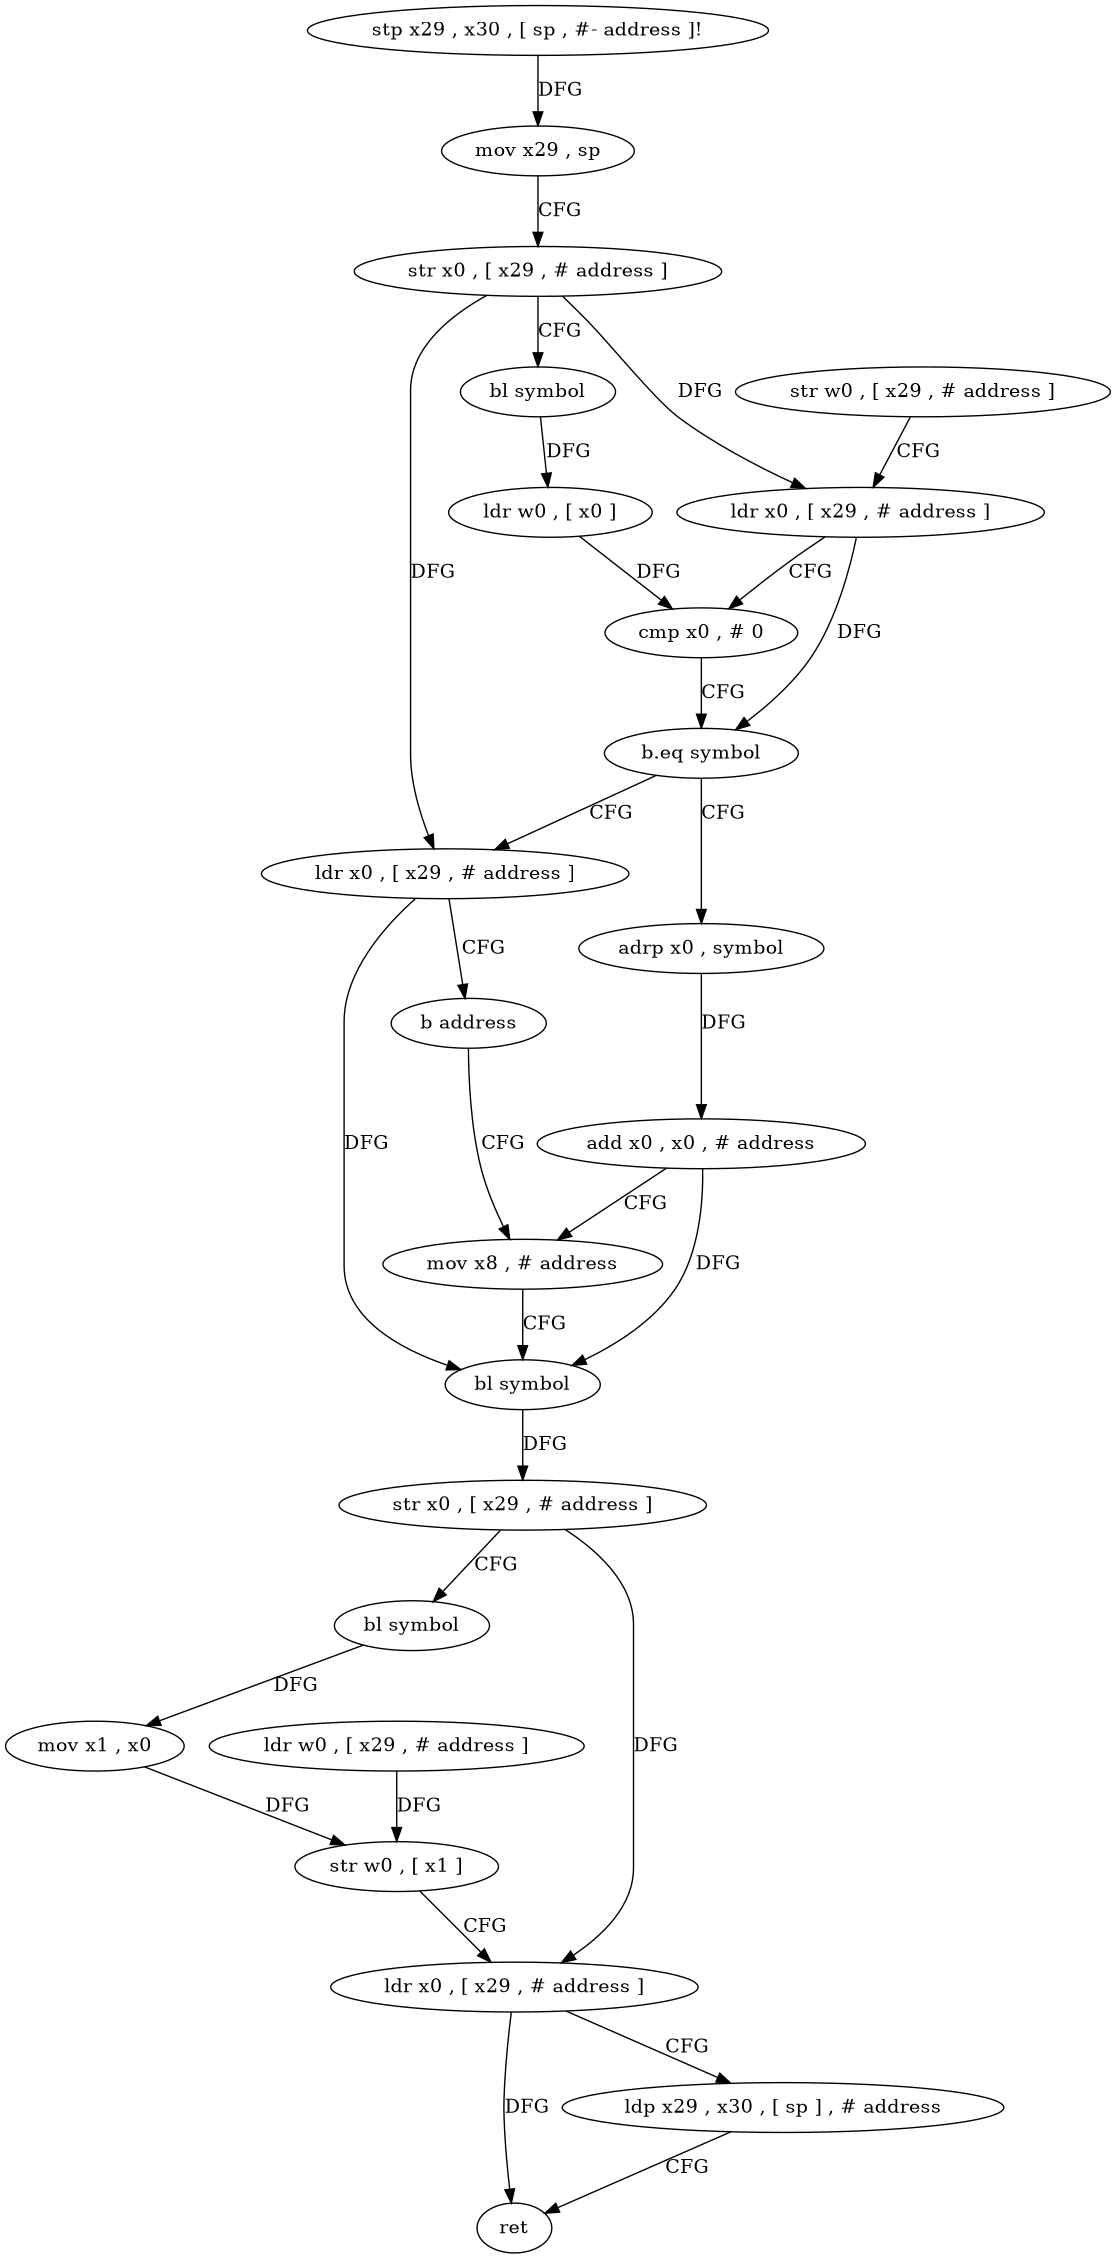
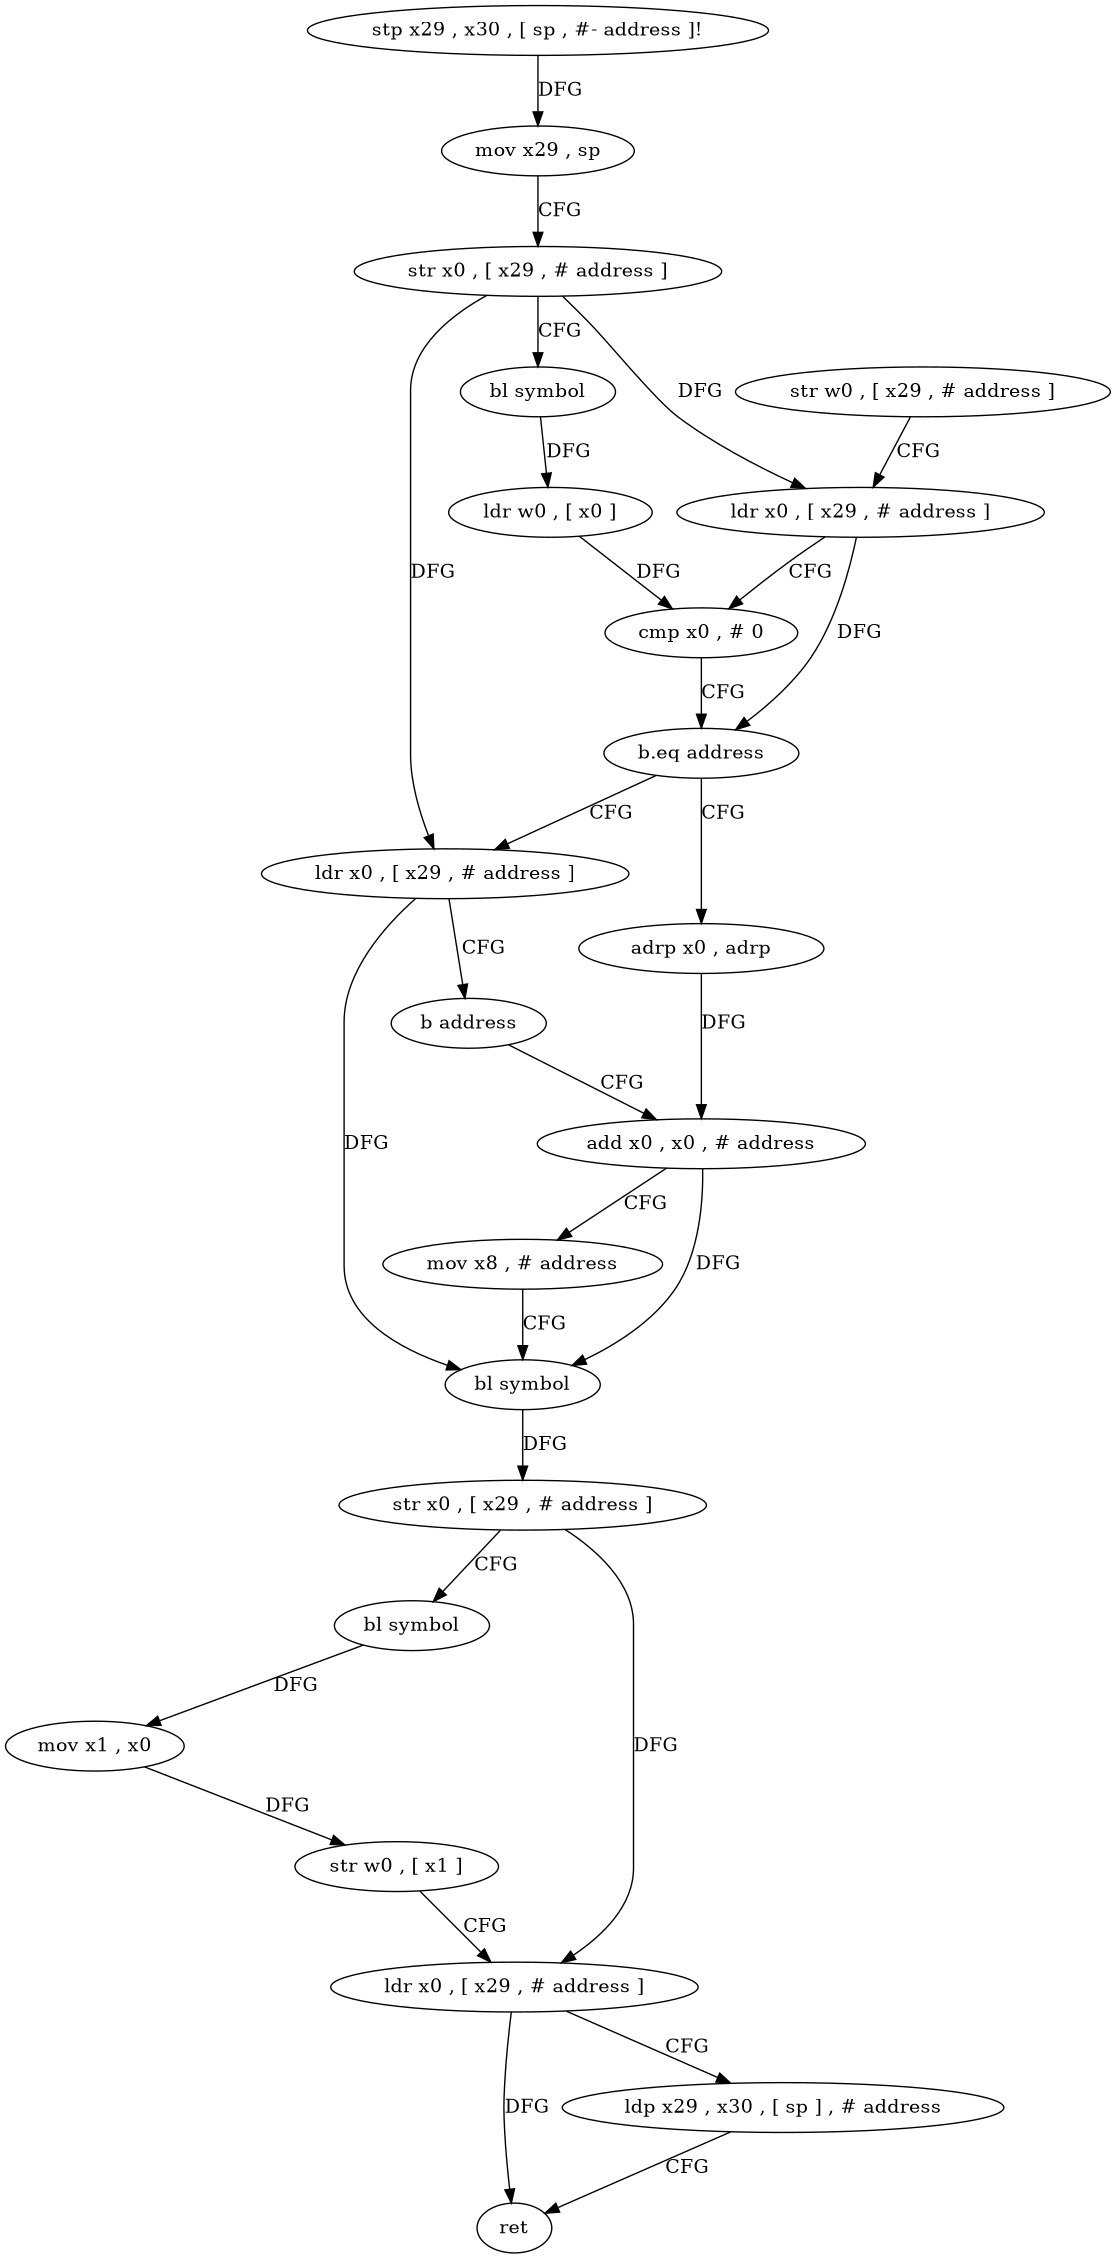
  digraph {
    n1 [label="stp x29 , x30 , [ sp , #- address ]!"]
    n2 [label="mov x29 , sp"]
    n3 [label="str x0 , [ x29 , # address ]"]
    n4 [label="bl symbol"]
    n5 [label="ldr x0 , [ x29 , # address ]"]
    n6 [label="ldr x0 , [ x29 , # address ]"]
    n7 [label="ldr w0 , [ x0 ]"]
    n8 [label="cmp x0 , # 0"]
-   n9 [label="b.eq symbol"]
+   n9 [label="b.eq address"]
    n10 [label="b address"]
    n11 [label="bl symbol"]
    n12 [label="str w0 , [ x29 , # address ]"]
-   n13 [label="ldr w0 , [ x29 , # address ]"]
    n14 [label="str w0 , [ x1 ]"]
-   n15 [label="adrp x0 , symbol"]
+   n15 [label="adrp x0 , adrp"]
    n16 [label="add x0 , x0 , # address"]
    n17 [label="mov x8 , # address"]
    n18 [label="str x0 , [ x29 , # address ]"]
    n19 [label="bl symbol"]
    n20 [label="ldr x0 , [ x29 , # address ]"]
    n21 [label="mov x1 , x0"]
    n22 [label="ldp x29 , x30 , [ sp ] , # address"]
    n23 [label=ret]
    n1 -> n2 [label=DFG]
    n2 -> n3 [label=CFG]
    n3 -> n4 [label=CFG]
    n3 -> n5 [label=DFG]
    n3 -> n6 [label=DFG]
    n4 -> n7 [label=DFG]
    n5 -> n8 [label=CFG]
    n5 -> n9 [label=DFG]
    n6 -> n10 [label=CFG]
    n6 -> n11 [label=DFG]
    n7 -> n8 [label=DFG]
    n8 -> n9 [label=CFG]
    n9 -> n6 [label=CFG]
    n9 -> n15 [label=CFG]
-   n10 -> n17 [label=CFG]
+   n10 -> n16 [label=CFG]
    n11 -> n18 [label=DFG]
    n12 -> n5 [label=CFG]
-   n13 -> n14 [label=DFG]
    n14 -> n20 [label=CFG]
    n15 -> n16 [label=DFG]
    n16 -> n11 [label=DFG]
    n16 -> n17 [label=CFG]
    n17 -> n11 [label=CFG]
    n18 -> n19 [label=CFG]
    n18 -> n20 [label=DFG]
    n19 -> n21 [label=DFG]
    n20 -> n22 [label=CFG]
    n20 -> n23 [label=DFG]
    n21 -> n14 [label=DFG]
    n22 -> n23 [label=CFG]
  }
